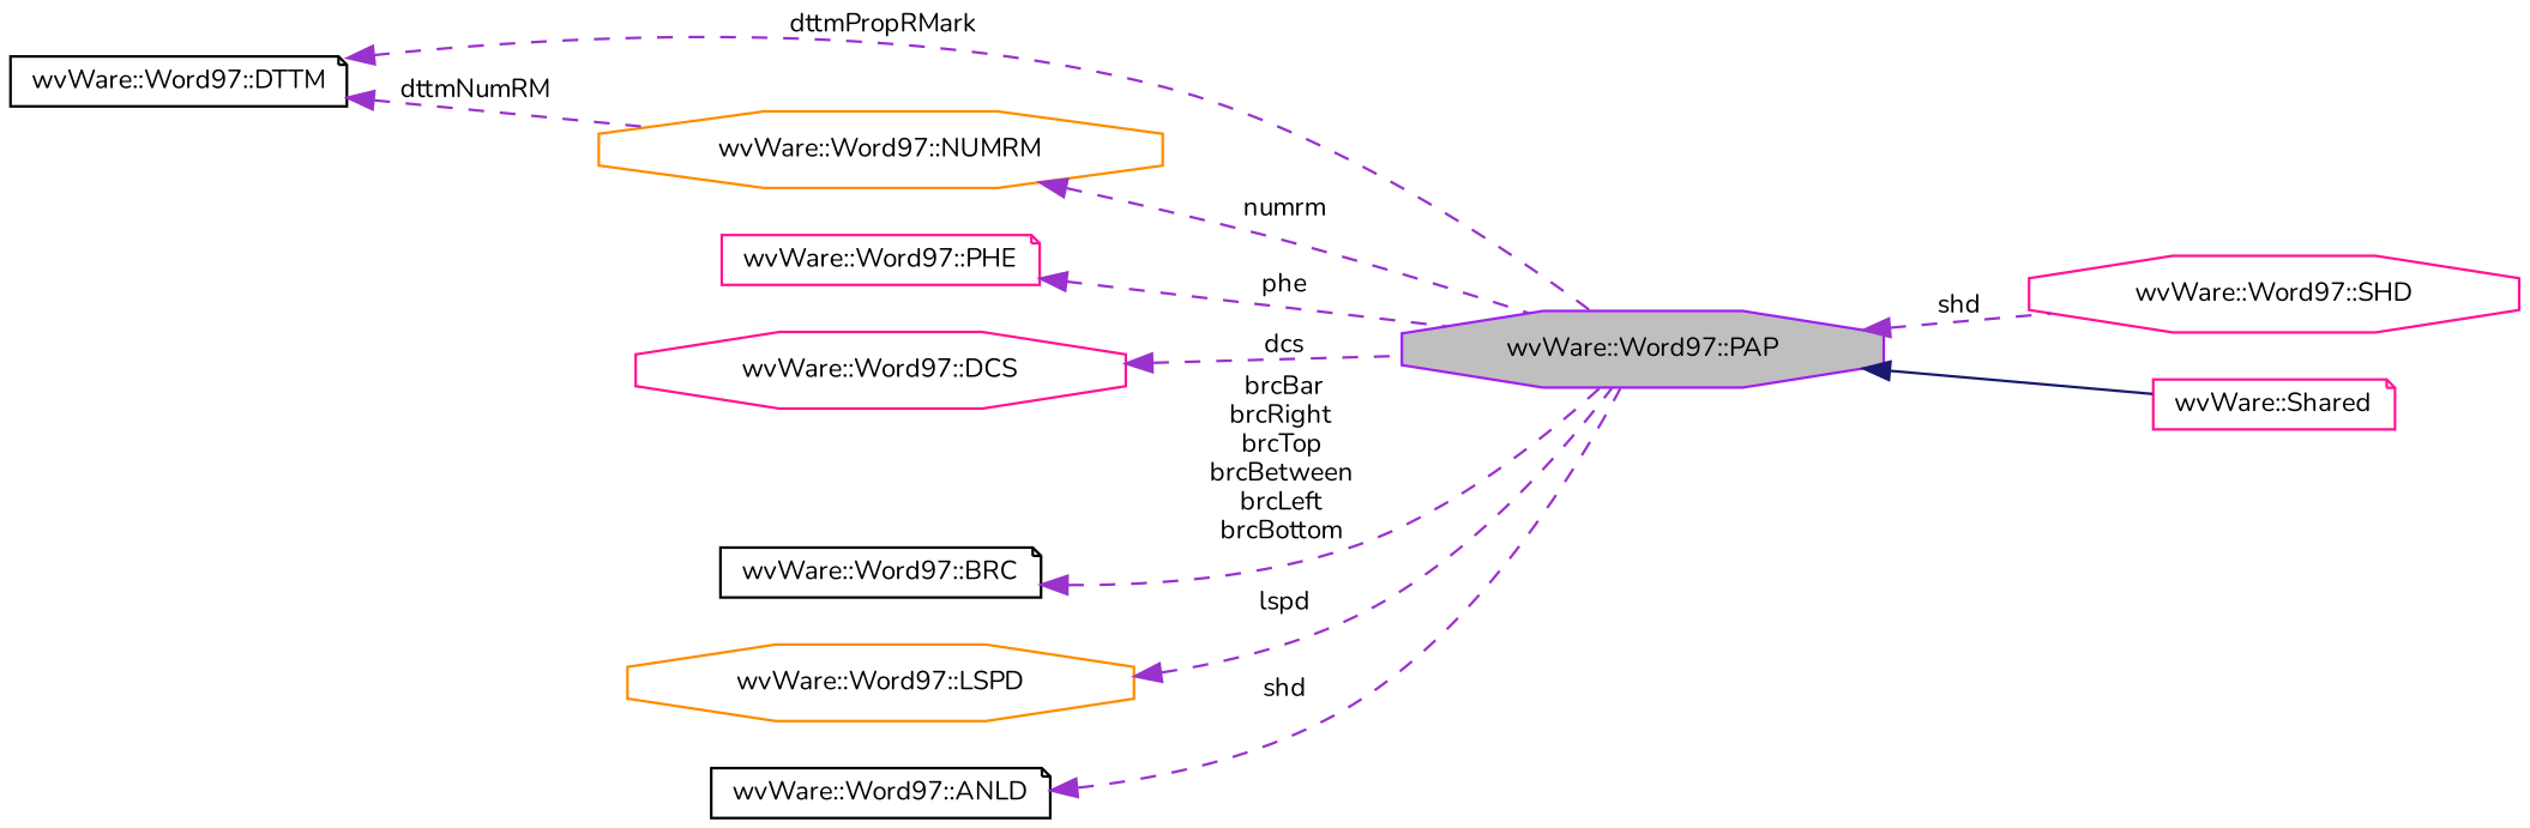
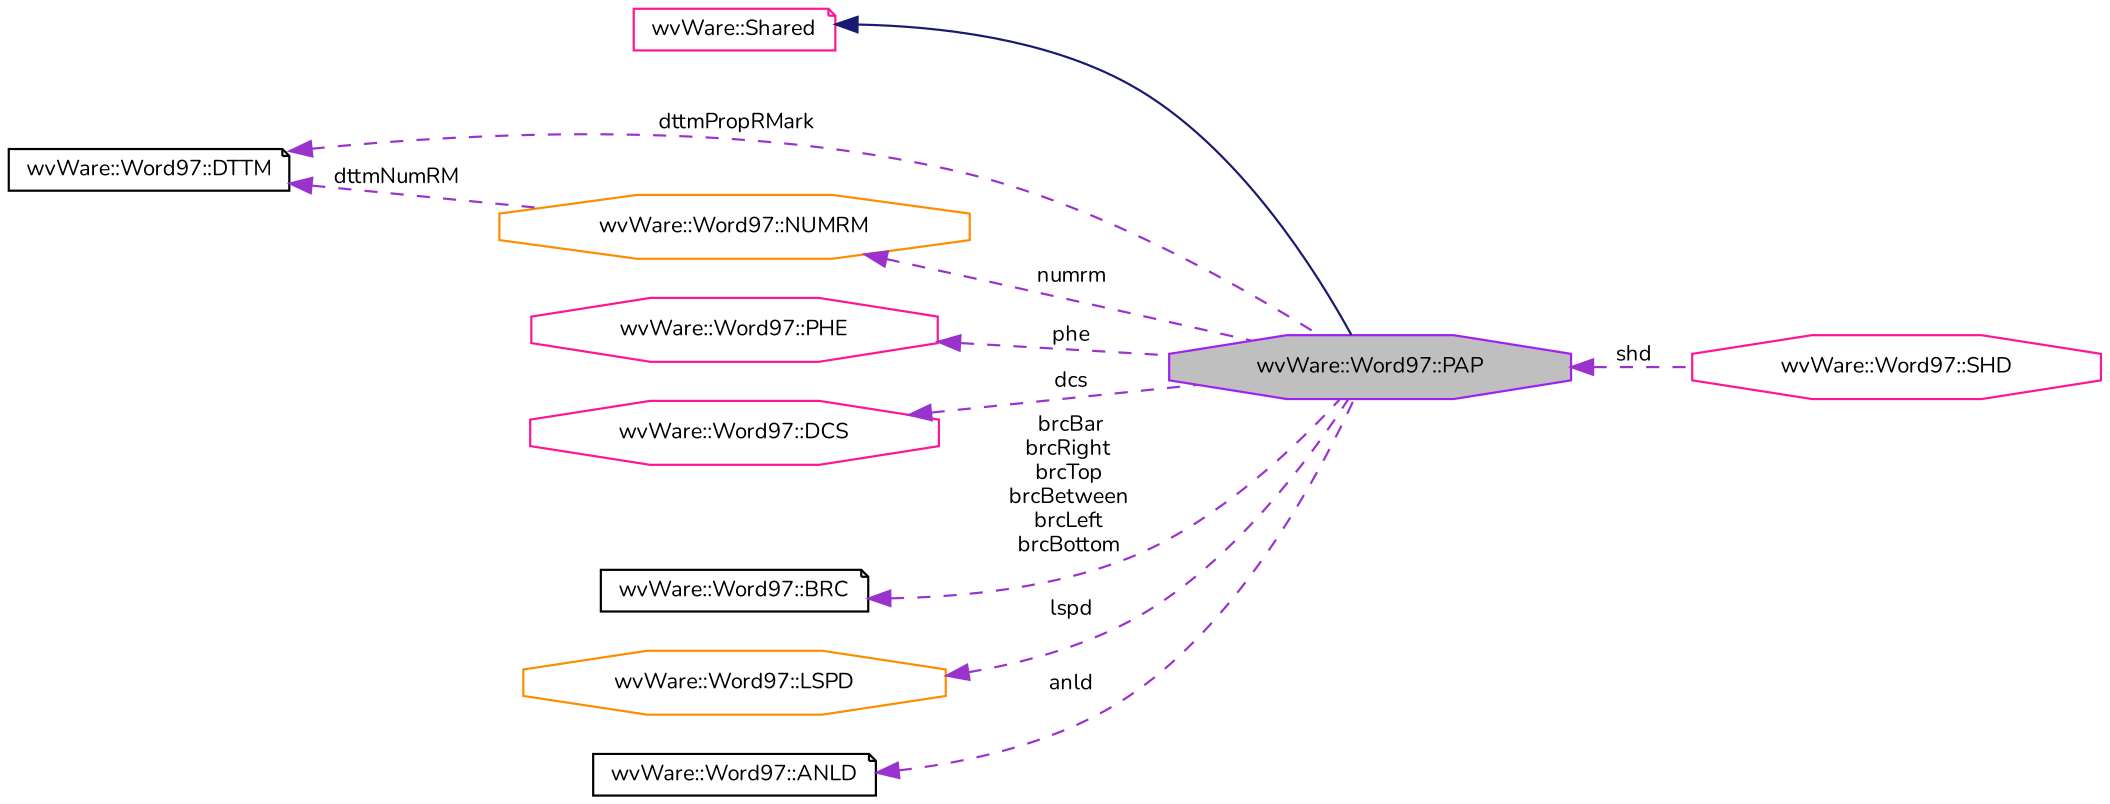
  digraph {
    fontname=Nunito
    rankdir=LR
    node [color=deeppink fillcolor=white fontname=Nunito fontsize=10 shape=octagon style=filled]
    edge [color=darkorchid3 dir=back fontname=Nunito fontsize=10 labelfontname=Helvetica labelfontsize=10 style=dashed]
    n1 [color=purple fillcolor=grey75 fontcolor=black height=0.2 label="wvWare::Word97::PAP" width=0.4]
    n2 [height=0.2 label="wvWare::Word97::SHD" width=0.4]
    n3 [height=0.2 label="wvWare::Shared" shape=note width=0.4]
    n4 [color=black height=0.2 label="wvWare::Word97::DTTM" shape=note width=0.4]
    n5 [color=darkorange height=0.2 label="wvWare::Word97::NUMRM" width=0.4]
-   n6 [height=0.2 label="wvWare::Word97::PHE" shape=note width=0.4]
+   n6 [height=0.2 label="wvWare::Word97::PHE" width=0.4]
    n7 [height=0.2 label="wvWare::Word97::DCS" width=0.4]
    n8 [color=black height=0.2 label="wvWare::Word97::BRC" shape=note width=0.4]
    n9 [color=darkorange height=0.2 label="wvWare::Word97::LSPD" width=0.4]
    n10 [color=black height=0.2 label="wvWare::Word97::ANLD" shape=note width=0.4]
    n1 -> n2 [label=" shd"]
-   n1 -> n3 [color=midnightblue style=solid]
+   n3 -> n1 [color=midnightblue style=solid]
    n4 -> n1 [label=" dttmPropRMark"]
    n4 -> n5 [label=" dttmNumRM"]
    n5 -> n1 [label=" numrm"]
    n6 -> n1 [label=" phe"]
    n7 -> n1 [label=" dcs"]
    n8 -> n1 [label=" brcBar\nbrcRight\nbrcTop\nbrcBetween\nbrcLeft\nbrcBottom"]
    n9 -> n1 [label=" lspd"]
-   n10 -> n1 [label=" shd"]
+   n10 -> n1 [label=" anld"]
  }
